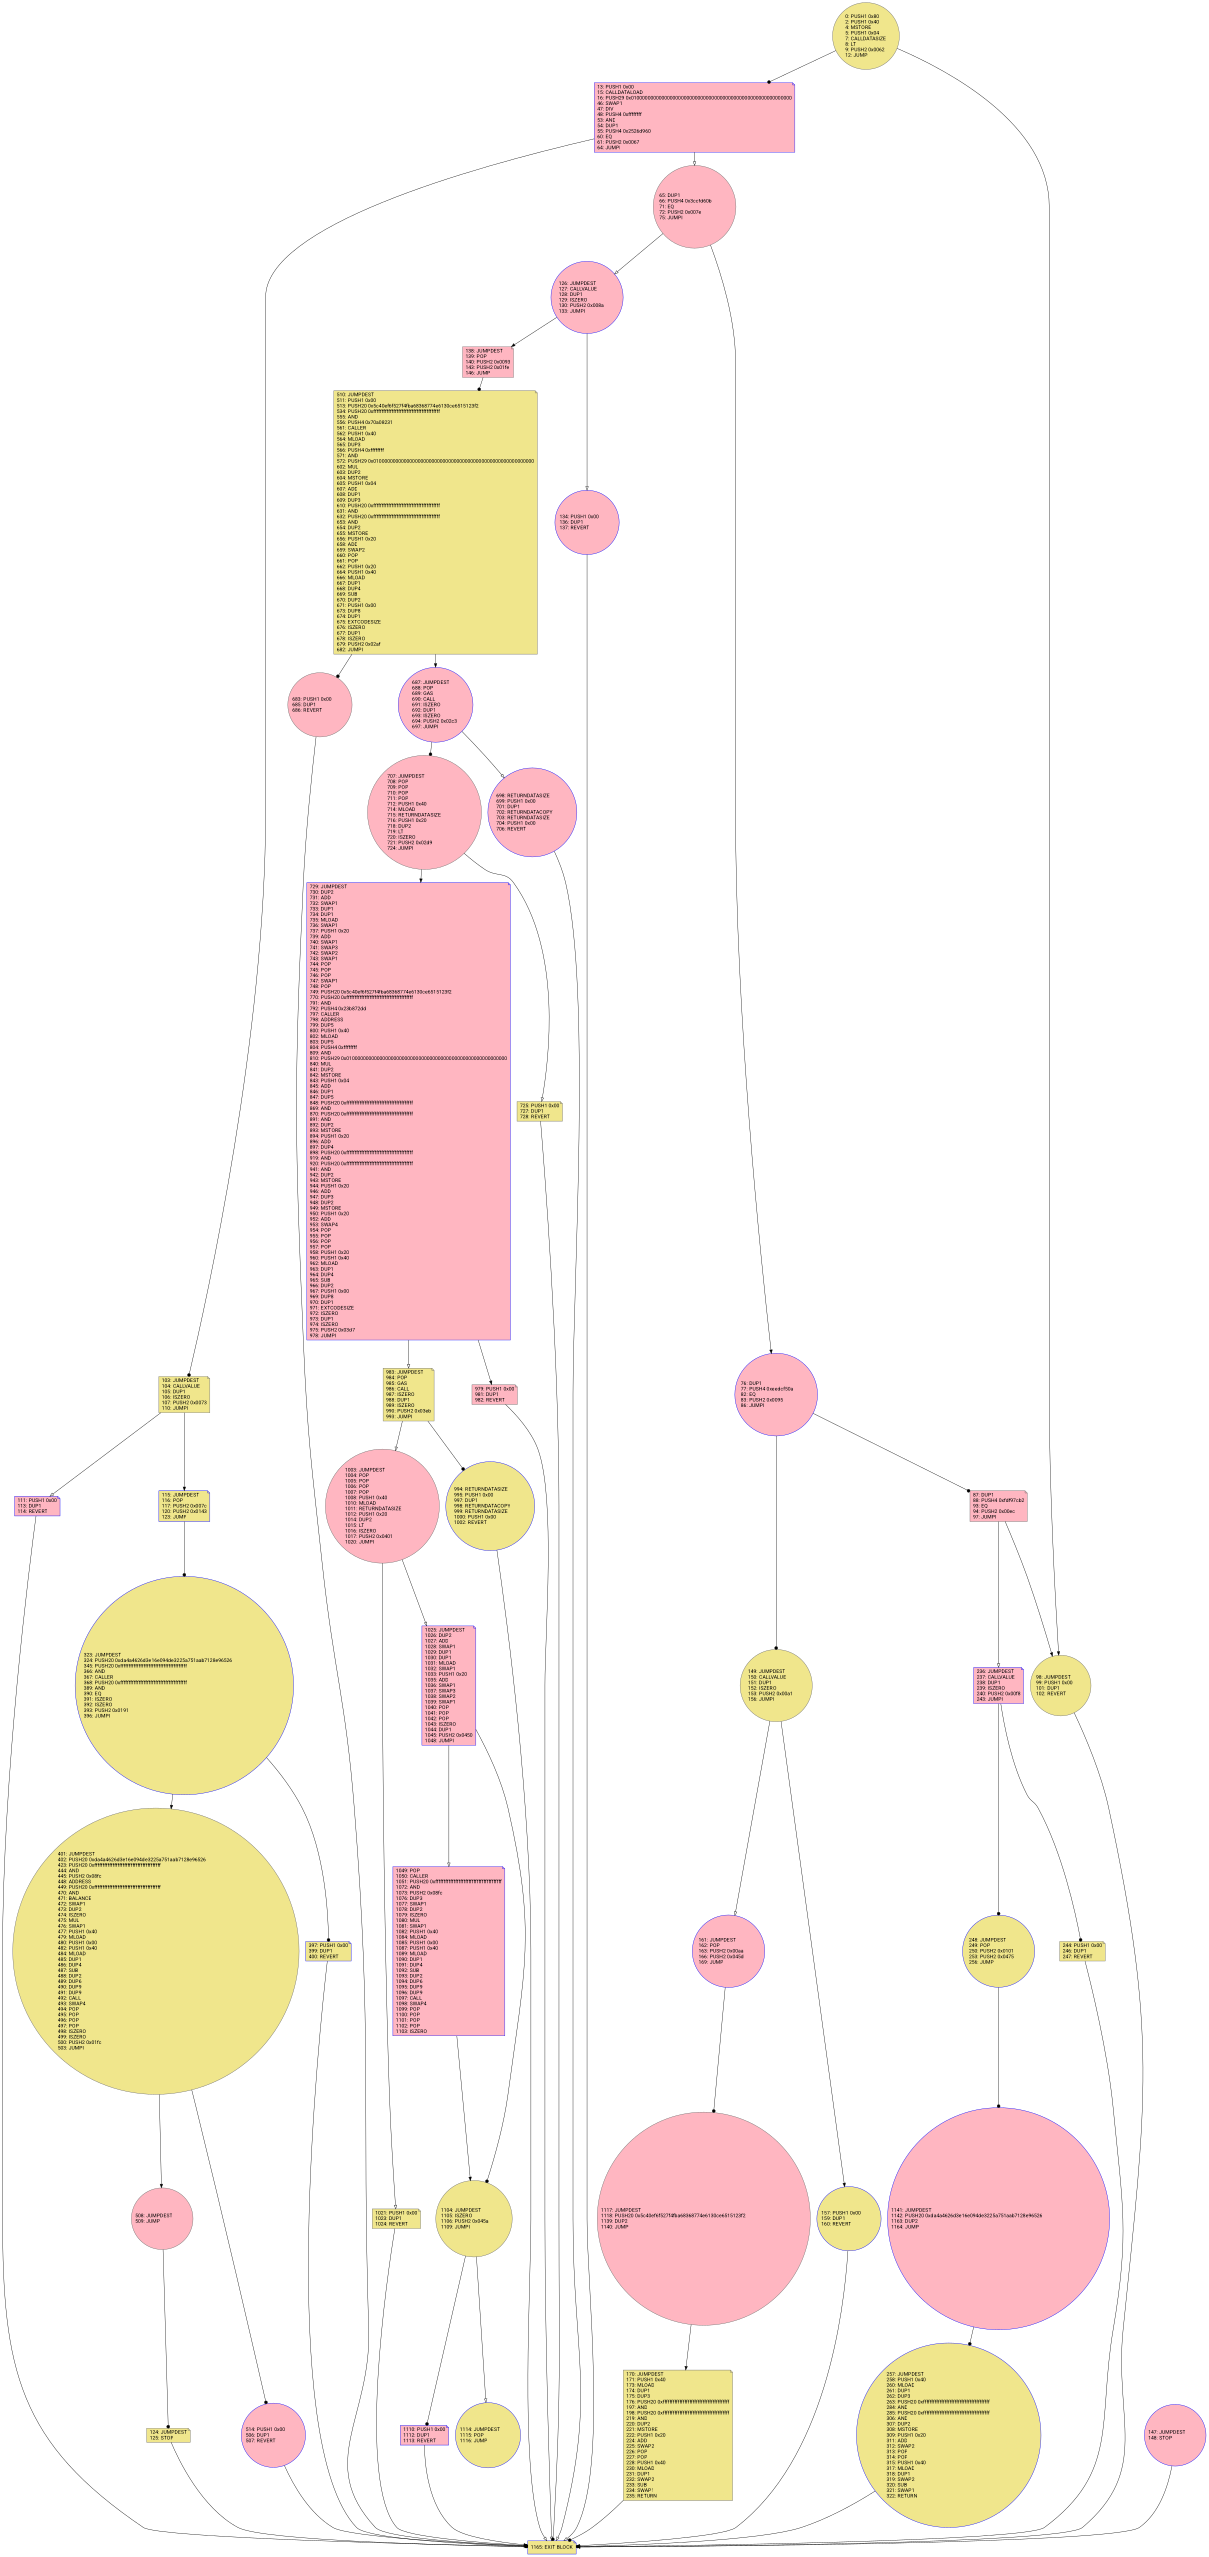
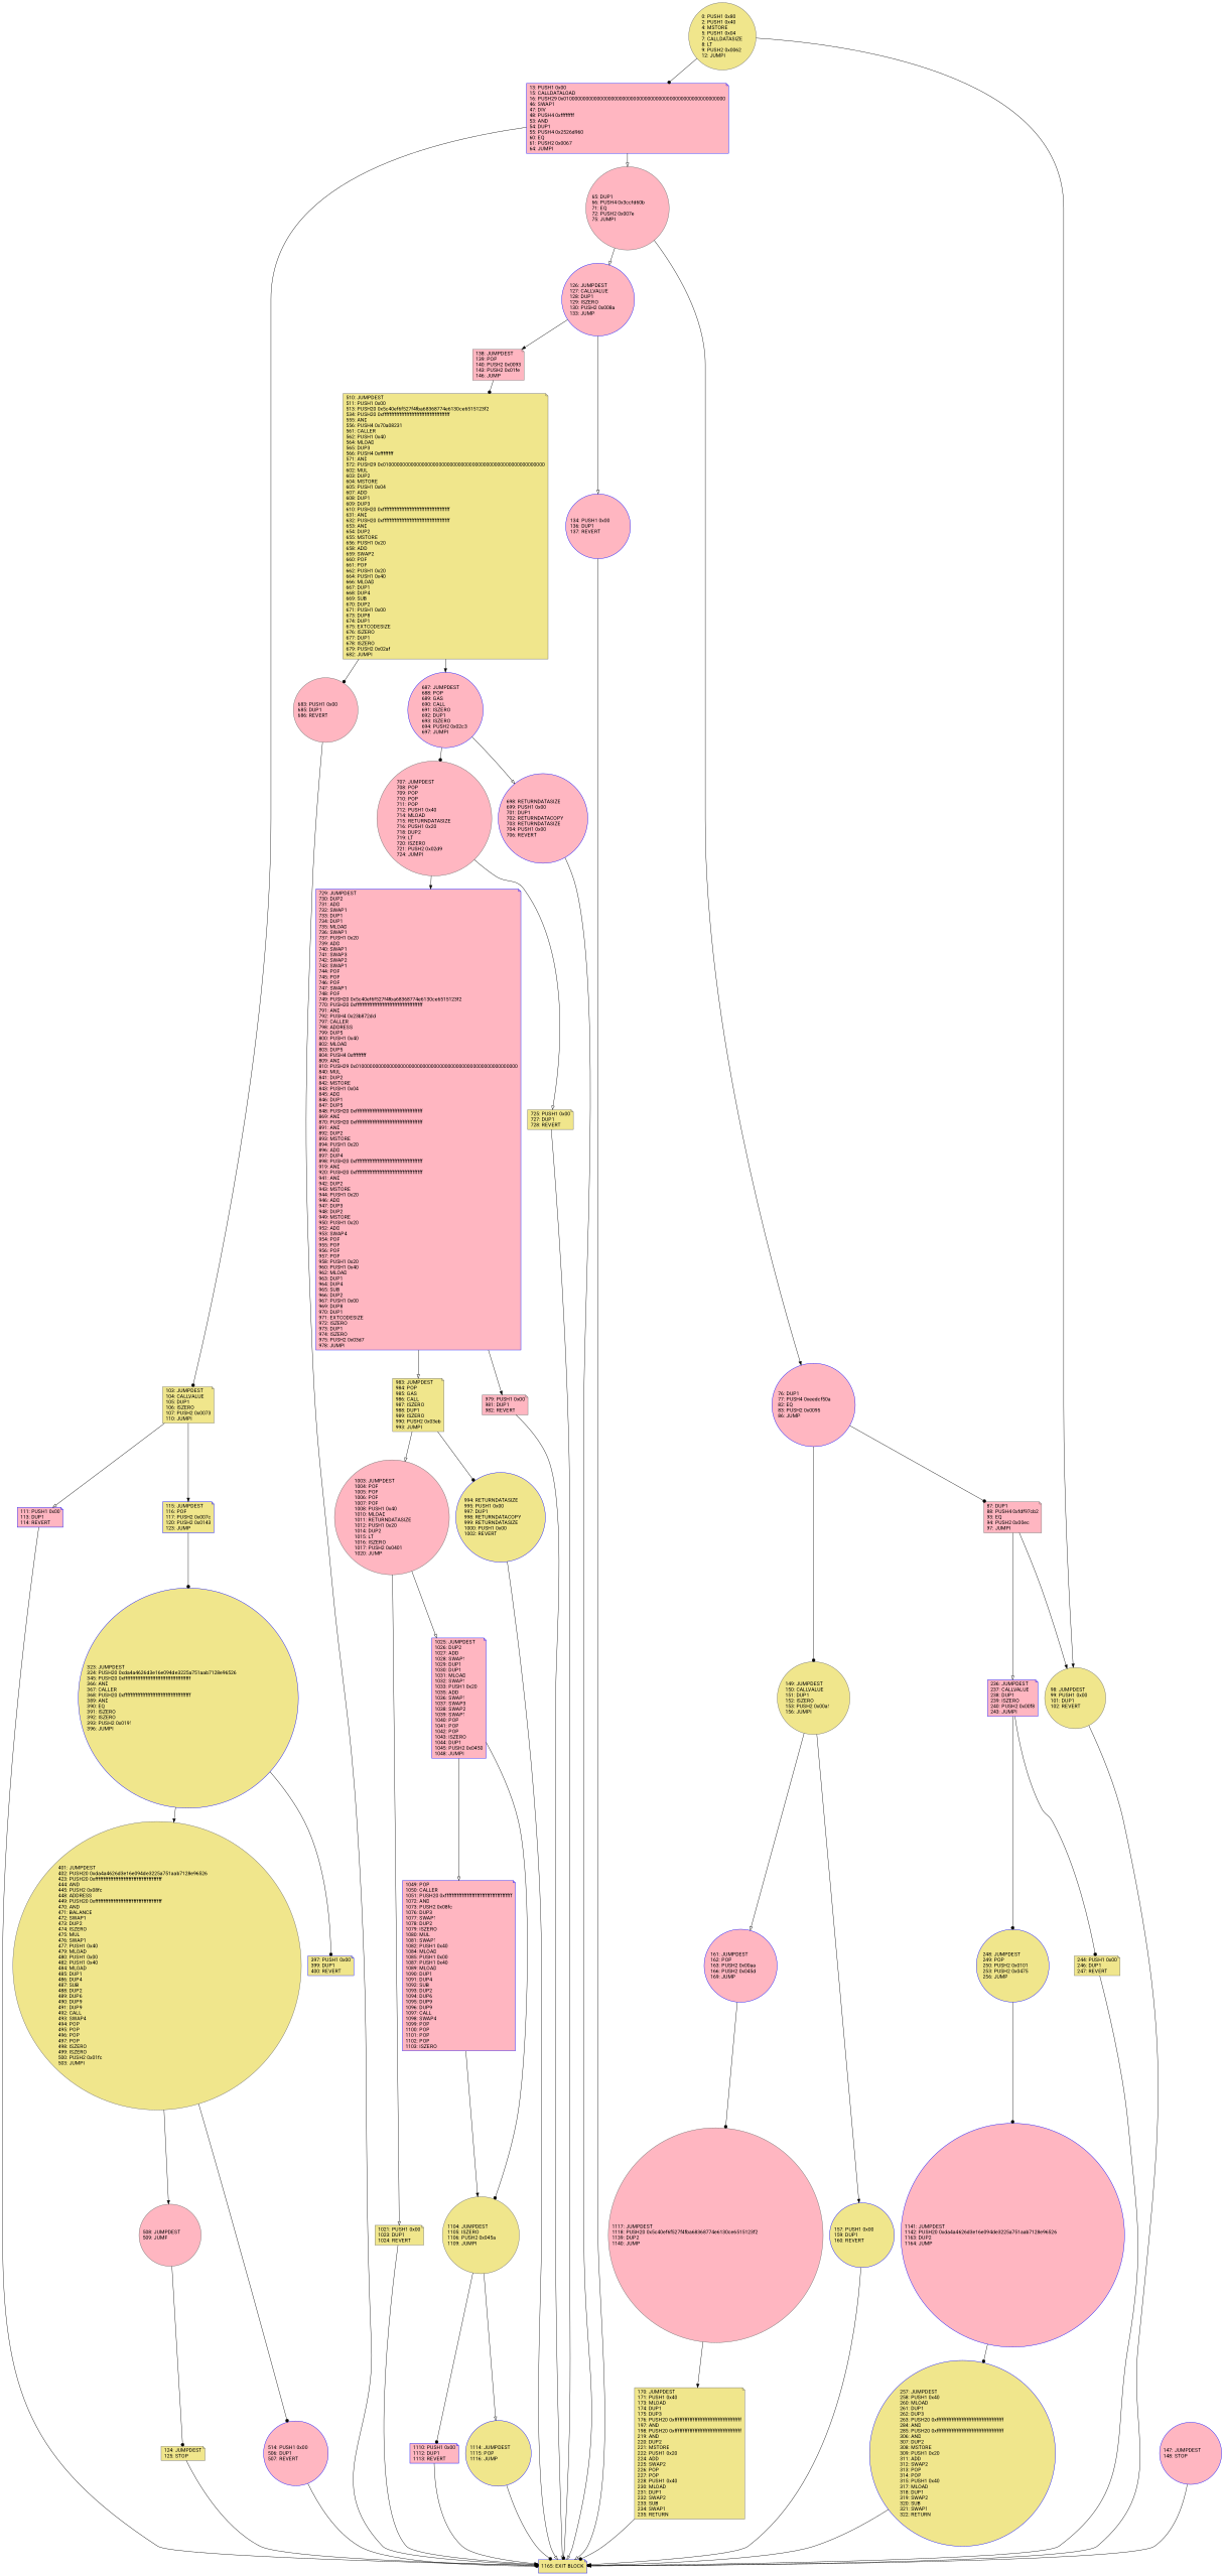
  digraph {
    fontname=Roboto
    rankdir=UD
    node [color=blue fillcolor=lightpink fontcolor=black fontname=Roboto shape=circle style=filled]
    edge [arrowhead=dot fontname=Roboto]
    n1 [label="126: JUMPDEST\l127: CALLVALUE\l128: DUP1\l129: ISZERO\l130: PUSH2 0x008a\l133: JUMPI\l"]
    n2 [color=gray40 label="138: JUMPDEST\l139: POP\l140: PUSH2 0x0093\l143: PUSH2 0x01fe\l146: JUMP\l" shape=note]
    n3 [label="134: PUSH1 0x00\l136: DUP1\l137: REVERT\l"]
    n4 [color=gray40 fillcolor=khaki label="510: JUMPDEST\l511: PUSH1 0x00\l513: PUSH20 0x5c40ef6f527f4fba68368774e6130ce6515123f2\l534: PUSH20 0xffffffffffffffffffffffffffffffffffffffff\l555: AND\l556: PUSH4 0x70a08231\l561: CALLER\l562: PUSH1 0x40\l564: MLOAD\l565: DUP3\l566: PUSH4 0xffffffff\l571: AND\l572: PUSH29 0x0100000000000000000000000000000000000000000000000000000000\l602: MUL\l603: DUP2\l604: MSTORE\l605: PUSH1 0x04\l607: ADD\l608: DUP1\l609: DUP3\l610: PUSH20 0xffffffffffffffffffffffffffffffffffffffff\l631: AND\l632: PUSH20 0xffffffffffffffffffffffffffffffffffffffff\l653: AND\l654: DUP2\l655: MSTORE\l656: PUSH1 0x20\l658: ADD\l659: SWAP2\l660: POP\l661: POP\l662: PUSH1 0x20\l664: PUSH1 0x40\l666: MLOAD\l667: DUP1\l668: DUP4\l669: SUB\l670: DUP2\l671: PUSH1 0x00\l673: DUP8\l674: DUP1\l675: EXTCODESIZE\l676: ISZERO\l677: DUP1\l678: ISZERO\l679: PUSH2 0x02af\l682: JUMPI\l" shape=note]
    n5 [fillcolor=khaki label="1165: EXIT BLOCK\l" shape=note]
    n6 [color=gray40 fillcolor=khaki label="149: JUMPDEST\l150: CALLVALUE\l151: DUP1\l152: ISZERO\l153: PUSH2 0x00a1\l156: JUMPI\l"]
    n7 [label="161: JUMPDEST\l162: POP\l163: PUSH2 0x00aa\l166: PUSH2 0x045d\l169: JUMP\l"]
    n8 [fillcolor=khaki label="157: PUSH1 0x00\l159: DUP1\l160: REVERT\l"]
    n9 [color=gray40 label="1117: JUMPDEST\l1118: PUSH20 0x5c40ef6f527f4fba68368774e6130ce6515123f2\l1139: DUP2\l1140: JUMP\l"]
    n10 [color=gray40 fillcolor=khaki label="170: JUMPDEST\l171: PUSH1 0x40\l173: MLOAD\l174: DUP1\l175: DUP3\l176: PUSH20 0xffffffffffffffffffffffffffffffffffffffff\l197: AND\l198: PUSH20 0xffffffffffffffffffffffffffffffffffffffff\l219: AND\l220: DUP2\l221: MSTORE\l222: PUSH1 0x20\l224: ADD\l225: SWAP2\l226: POP\l227: POP\l228: PUSH1 0x40\l230: MLOAD\l231: DUP1\l232: SWAP2\l233: SUB\l234: SWAP1\l235: RETURN\l" shape=note]
    n11 [color=gray40 fillcolor=khaki label="401: JUMPDEST\l402: PUSH20 0xda4a4626d3e16e094de3225a751aab7128e96526\l423: PUSH20 0xffffffffffffffffffffffffffffffffffffffff\l444: AND\l445: PUSH2 0x08fc\l448: ADDRESS\l449: PUSH20 0xffffffffffffffffffffffffffffffffffffffff\l470: AND\l471: BALANCE\l472: SWAP1\l473: DUP2\l474: ISZERO\l475: MUL\l476: SWAP1\l477: PUSH1 0x40\l479: MLOAD\l480: PUSH1 0x00\l482: PUSH1 0x40\l484: MLOAD\l485: DUP1\l486: DUP4\l487: SUB\l488: DUP2\l489: DUP6\l490: DUP9\l491: DUP9\l492: CALL\l493: SWAP4\l494: POP\l495: POP\l496: POP\l497: POP\l498: ISZERO\l499: ISZERO\l500: PUSH2 0x01fc\l503: JUMPI\l"]
    n12 [color=gray40 label="508: JUMPDEST\l509: JUMP\l"]
    n13 [label="514: PUSH1 0x00\l506: DUP1\l507: REVERT\l"]
    n14 [color=gray40 fillcolor=khaki label="124: JUMPDEST\l125: STOP\l" shape=note]
    n15 [color=gray40 label="683: PUSH1 0x00\l685: DUP1\l686: REVERT\l"]
    n16 [label="687: JUMPDEST\l688: POP\l689: GAS\l690: CALL\l691: ISZERO\l692: DUP1\l693: ISZERO\l694: PUSH2 0x02c3\l697: JUMPI\l"]
    n17 [color=gray40 label="707: JUMPDEST\l708: POP\l709: POP\l710: POP\l711: POP\l712: PUSH1 0x40\l714: MLOAD\l715: RETURNDATASIZE\l716: PUSH1 0x20\l718: DUP2\l719: LT\l720: ISZERO\l721: PUSH2 0x02d9\l724: JUMPI\l"]
    n18 [label="698: RETURNDATASIZE\l699: PUSH1 0x00\l701: DUP1\l702: RETURNDATACOPY\l703: RETURNDATASIZE\l704: PUSH1 0x00\l706: REVERT\l"]
    n19 [label="147: JUMPDEST\l148: STOP\l"]
    n20 [fillcolor=khaki label="323: JUMPDEST\l324: PUSH20 0xda4a4626d3e16e094de3225a751aab7128e96526\l345: PUSH20 0xffffffffffffffffffffffffffffffffffffffff\l366: AND\l367: CALLER\l368: PUSH20 0xffffffffffffffffffffffffffffffffffffffff\l389: AND\l390: EQ\l391: ISZERO\l392: ISZERO\l393: PUSH2 0x0191\l396: JUMPI\l"]
    n21 [fillcolor=khaki label="397: PUSH1 0x00\l399: DUP1\l400: REVERT\l" shape=note]
    n22 [color=gray40 fillcolor=khaki label="103: JUMPDEST\l104: CALLVALUE\l105: DUP1\l106: ISZERO\l107: PUSH2 0x0073\l110: JUMPI\l" shape=note]
    n23 [label="111: PUSH1 0x00\l113: DUP1\l114: REVERT\l" shape=note]
    n24 [fillcolor=khaki label="115: JUMPDEST\l116: POP\l117: PUSH2 0x007c\l120: PUSH2 0x0143\l123: JUMP\l" shape=note]
    n25 [fillcolor=khaki label="248: JUMPDEST\l249: POP\l250: PUSH2 0x0101\l253: PUSH2 0x0475\l256: JUMP\l"]
    n26 [label="1141: JUMPDEST\l1142: PUSH20 0xda4a4626d3e16e094de3225a751aab7128e96526\l1163: DUP2\l1164: JUMP\l"]
    n27 [fillcolor=khaki label="257: JUMPDEST\l258: PUSH1 0x40\l260: MLOAD\l261: DUP1\l262: DUP3\l263: PUSH20 0xffffffffffffffffffffffffffffffffffffffff\l284: AND\l285: PUSH20 0xffffffffffffffffffffffffffffffffffffffff\l306: AND\l307: DUP2\l308: MSTORE\l309: PUSH1 0x20\l311: ADD\l312: SWAP2\l313: POP\l314: POP\l315: PUSH1 0x40\l317: MLOAD\l318: DUP1\l319: SWAP2\l320: SUB\l321: SWAP1\l322: RETURN\l"]
    n28 [color=gray40 fillcolor=khaki label="983: JUMPDEST\l984: POP\l985: GAS\l986: CALL\l987: ISZERO\l988: DUP1\l989: ISZERO\l990: PUSH2 0x03eb\l993: JUMPI\l" shape=note]
    n29 [color=gray40 label="1003: JUMPDEST\l1004: POP\l1005: POP\l1006: POP\l1007: POP\l1008: PUSH1 0x40\l1010: MLOAD\l1011: RETURNDATASIZE\l1012: PUSH1 0x20\l1014: DUP2\l1015: LT\l1016: ISZERO\l1017: PUSH2 0x0401\l1020: JUMPI\l"]
    n30 [fillcolor=khaki label="994: RETURNDATASIZE\l995: PUSH1 0x00\l997: DUP1\l998: RETURNDATACOPY\l999: RETURNDATASIZE\l1000: PUSH1 0x00\l1002: REVERT\l"]
    n31 [color=gray40 fillcolor=khaki label="1021: PUSH1 0x00\l1023: DUP1\l1024: REVERT\l" shape=note]
    n32 [label="1025: JUMPDEST\l1026: DUP2\l1027: ADD\l1028: SWAP1\l1029: DUP1\l1030: DUP1\l1031: MLOAD\l1032: SWAP1\l1033: PUSH1 0x20\l1035: ADD\l1036: SWAP1\l1037: SWAP3\l1038: SWAP2\l1039: SWAP1\l1040: POP\l1041: POP\l1042: POP\l1043: ISZERO\l1044: DUP1\l1045: PUSH2 0x0450\l1048: JUMPI\l" shape=note]
    n33 [label="1049: POP\l1050: CALLER\l1051: PUSH20 0xffffffffffffffffffffffffffffffffffffffff\l1072: AND\l1073: PUSH2 0x08fc\l1076: DUP3\l1077: SWAP1\l1078: DUP2\l1079: ISZERO\l1080: MUL\l1081: SWAP1\l1082: PUSH1 0x40\l1084: MLOAD\l1085: PUSH1 0x00\l1087: PUSH1 0x40\l1089: MLOAD\l1090: DUP1\l1091: DUP4\l1092: SUB\l1093: DUP2\l1094: DUP6\l1095: DUP9\l1096: DUP9\l1097: CALL\l1098: SWAP4\l1099: POP\l1100: POP\l1101: POP\l1102: POP\l1103: ISZERO\l" shape=note]
    n34 [color=gray40 fillcolor=khaki label="1104: JUMPDEST\l1105: ISZERO\l1106: PUSH2 0x045a\l1109: JUMPI\l"]
    n35 [label="1110: PUSH1 0x00\l1112: DUP1\l1113: REVERT\l" shape=note]
    n36 [fillcolor=khaki label="1114: JUMPDEST\l1115: POP\l1116: JUMP\l"]
    n37 [color=gray40 label="65: DUP1\l66: PUSH4 0x3ccfd60b\l71: EQ\l72: PUSH2 0x007e\l75: JUMPI\l"]
    n38 [label="76: DUP1\l77: PUSH4 0xeedcf50a\l82: EQ\l83: PUSH2 0x0095\l86: JUMPI\l"]
    n39 [color=gray40 label="87: DUP1\l88: PUSH4 0xfdf97cb2\l93: EQ\l94: PUSH2 0x00ec\l97: JUMPI\l" shape=note]
    n40 [color=gray40 fillcolor=khaki label="244: PUSH1 0x00\l246: DUP1\l247: REVERT\l" shape=note]
    n41 [label="729: JUMPDEST\l730: DUP2\l731: ADD\l732: SWAP1\l733: DUP1\l734: DUP1\l735: MLOAD\l736: SWAP1\l737: PUSH1 0x20\l739: ADD\l740: SWAP1\l741: SWAP3\l742: SWAP2\l743: SWAP1\l744: POP\l745: POP\l746: POP\l747: SWAP1\l748: POP\l749: PUSH20 0x5c40ef6f527f4fba68368774e6130ce6515123f2\l770: PUSH20 0xffffffffffffffffffffffffffffffffffffffff\l791: AND\l792: PUSH4 0x23b872dd\l797: CALLER\l798: ADDRESS\l799: DUP5\l800: PUSH1 0x40\l802: MLOAD\l803: DUP5\l804: PUSH4 0xffffffff\l809: AND\l810: PUSH29 0x0100000000000000000000000000000000000000000000000000000000\l840: MUL\l841: DUP2\l842: MSTORE\l843: PUSH1 0x04\l845: ADD\l846: DUP1\l847: DUP5\l848: PUSH20 0xffffffffffffffffffffffffffffffffffffffff\l869: AND\l870: PUSH20 0xffffffffffffffffffffffffffffffffffffffff\l891: AND\l892: DUP2\l893: MSTORE\l894: PUSH1 0x20\l896: ADD\l897: DUP4\l898: PUSH20 0xffffffffffffffffffffffffffffffffffffffff\l919: AND\l920: PUSH20 0xffffffffffffffffffffffffffffffffffffffff\l941: AND\l942: DUP2\l943: MSTORE\l944: PUSH1 0x20\l946: ADD\l947: DUP3\l948: DUP2\l949: MSTORE\l950: PUSH1 0x20\l952: ADD\l953: SWAP4\l954: POP\l955: POP\l956: POP\l957: POP\l958: PUSH1 0x20\l960: PUSH1 0x40\l962: MLOAD\l963: DUP1\l964: DUP4\l965: SUB\l966: DUP2\l967: PUSH1 0x00\l969: DUP8\l970: DUP1\l971: EXTCODESIZE\l972: ISZERO\l973: DUP1\l974: ISZERO\l975: PUSH2 0x03d7\l978: JUMPI\l" shape=note]
    n42 [color=gray40 fillcolor=khaki label="725: PUSH1 0x00\l727: DUP1\l728: REVERT\l" shape=note]
    n43 [color=gray40 label="979: PUSH1 0x00\l981: DUP1\l982: REVERT\l" shape=note]
    n44 [label="13: PUSH1 0x00\l15: CALLDATALOAD\l16: PUSH29 0x0100000000000000000000000000000000000000000000000000000000\l46: SWAP1\l47: DIV\l48: PUSH4 0xffffffff\l53: AND\l54: DUP1\l55: PUSH4 0x2526d960\l60: EQ\l61: PUSH2 0x0067\l64: JUMPI\l" shape=note]
    n45 [label="236: JUMPDEST\l237: CALLVALUE\l238: DUP1\l239: ISZERO\l240: PUSH2 0x00f8\l243: JUMPI\l" shape=note]
    n46 [color=gray40 fillcolor=khaki label="98: JUMPDEST\l99: PUSH1 0x00\l101: DUP1\l102: REVERT\l"]
    n47 [color=gray40 fillcolor=khaki label="0: PUSH1 0x80\l2: PUSH1 0x40\l4: MSTORE\l5: PUSH1 0x04\l7: CALLDATASIZE\l8: LT\l9: PUSH2 0x0062\l12: JUMPI\l"]
    n1 -> n2 [arrowhead=normal]
    n1 -> n3 [arrowhead=onormal]
    n2 -> n4
    n3 -> n5 [arrowhead=onormal]
    n4 -> n15
    n4 -> n16 [arrowhead=normal]
    n6 -> n7 [arrowhead=onormal]
    n6 -> n8 [arrowhead=normal]
    n7 -> n9
    n8 -> n5 [arrowhead=normal]
    n9 -> n10 [arrowhead=normal]
    n10 -> n5
    n11 -> n12 [arrowhead=normal]
    n11 -> n13
    n12 -> n14
    n13 -> n5
    n14 -> n5 [arrowhead=onormal]
    n15 -> n5
    n16 -> n17
    n16 -> n18 [arrowhead=onormal]
    n17 -> n41 [arrowhead=normal]
    n17 -> n42 [arrowhead=onormal]
    n18 -> n5 [arrowhead=onormal]
    n19 -> n5 [arrowhead=normal]
    n20 -> n11 [arrowhead=normal]
    n20 -> n21
-   n21 -> n5
+   n36 -> n5
    n22 -> n23 [arrowhead=onormal]
    n22 -> n24 [arrowhead=normal]
    n23 -> n5
    n24 -> n20
    n25 -> n26
    n26 -> n27
    n27 -> n5
    n28 -> n29 [arrowhead=onormal]
    n28 -> n30
    n29 -> n31 [arrowhead=onormal]
    n29 -> n32 [arrowhead=onormal]
    n30 -> n5 [arrowhead=onormal]
    n31 -> n5 [arrowhead=onormal]
    n32 -> n33 [arrowhead=onormal]
    n32 -> n34
    n33 -> n34 [arrowhead=normal]
    n34 -> n35
    n34 -> n36 [arrowhead=onormal]
    n35 -> n5 [arrowhead=normal]
    n37 -> n1 [arrowhead=onormal]
    n37 -> n38 [arrowhead=normal]
    n38 -> n6
    n38 -> n39
    n39 -> n45 [arrowhead=onormal]
    n39 -> n46 [arrowhead=normal]
    n40 -> n5 [arrowhead=onormal]
    n41 -> n28 [arrowhead=onormal]
    n41 -> n43 [arrowhead=normal]
    n42 -> n5
    n43 -> n5 [arrowhead=onormal]
    n44 -> n22
    n44 -> n37 [arrowhead=onormal]
    n45 -> n25
    n45 -> n40
    n46 -> n5 [arrowhead=normal]
    n47 -> n44
    n47 -> n46 [arrowhead=normal]
  }
